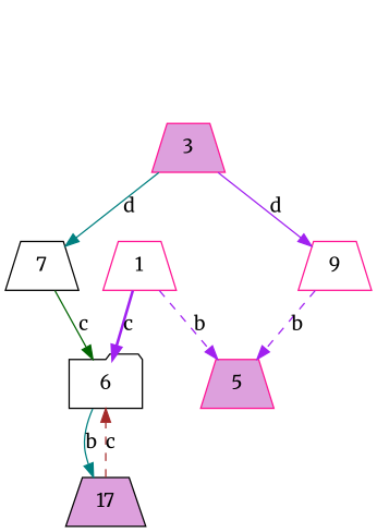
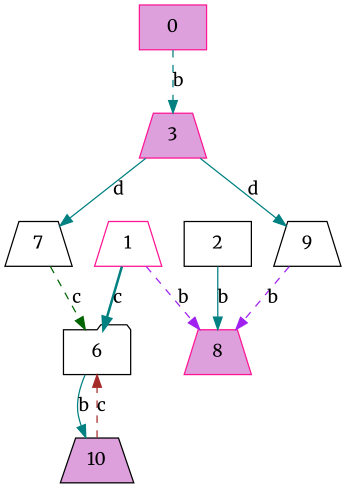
  strict digraph {
    fontname=Merriweather
    node [color=deeppink fillcolor=white fontname=Merriweather shape=trapezium style=filled]
    edge [color=teal fontname=Merriweather style=dashed]
+   0 [fillcolor=plum shape=box]
    3 [fillcolor=plum]
    7 [color=black]
-   9
-   5 [fillcolor=plum]
+   9 [color=black]
+   5 [fillcolor=plum label=8]
    1
    6 [color=black shape=folder]
-   10 [color=black fillcolor=plum label=17]
+   10 [color=black fillcolor=plum]
+   2 [color=black shape=box]
+   0 -> 3 [label=b]
    3 -> 7 [label=d style=solid]
-   3 -> 9 [color=purple label=d style=solid]
-   7 -> 6 [color=darkgreen label=c style=solid]
+   3 -> 9 [label=d style=solid]
+   7 -> 6 [color=darkgreen label=c]
    9 -> 5 [color=purple label=b]
    1 -> 5 [color=purple label=b]
-   1 -> 6 [color=purple label=c style=bold]
+   1 -> 6 [label=c style=bold]
    6 -> 10 [label=b style=solid]
    10 -> 6 [color=brown label=c]
+   2 -> 5 [label=b style=solid]
  }
